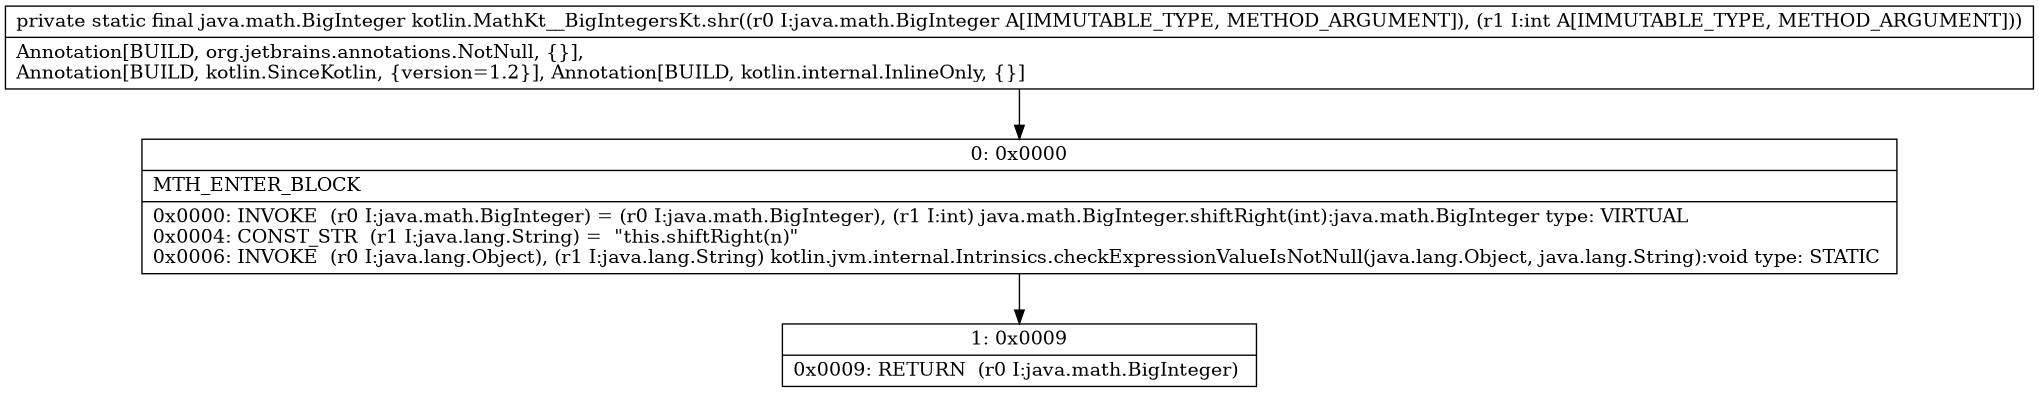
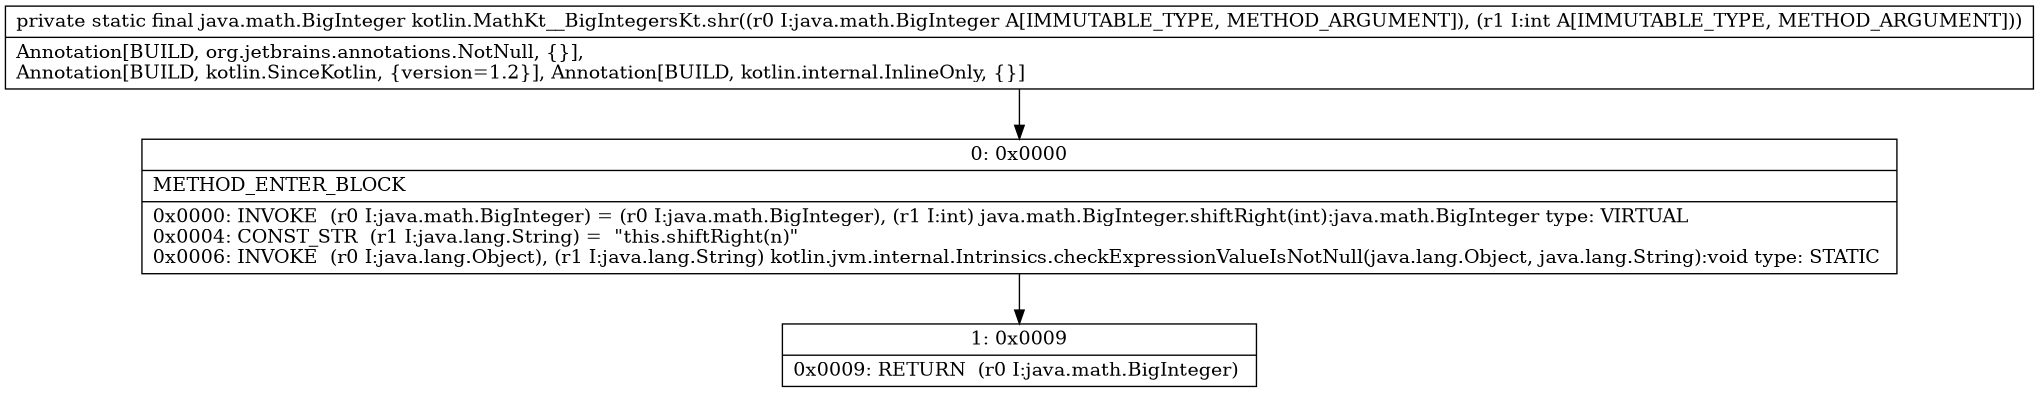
  digraph {
    node [shape=record]
-   n1 [label="{0\:\ 0x0000|MTH_ENTER_BLOCK\l|0x0000: INVOKE  (r0 I:java.math.BigInteger) = (r0 I:java.math.BigInteger), (r1 I:int) java.math.BigInteger.shiftRight(int):java.math.BigInteger type: VIRTUAL \l0x0004: CONST_STR  (r1 I:java.lang.String) =  \"this.shiftRight(n)\" \l0x0006: INVOKE  (r0 I:java.lang.Object), (r1 I:java.lang.String) kotlin.jvm.internal.Intrinsics.checkExpressionValueIsNotNull(java.lang.Object, java.lang.String):void type: STATIC \l}"]
+   n1 [label="{0\:\ 0x0000|METHOD_ENTER_BLOCK\l|0x0000: INVOKE  (r0 I:java.math.BigInteger) = (r0 I:java.math.BigInteger), (r1 I:int) java.math.BigInteger.shiftRight(int):java.math.BigInteger type: VIRTUAL \l0x0004: CONST_STR  (r1 I:java.lang.String) =  \"this.shiftRight(n)\" \l0x0006: INVOKE  (r0 I:java.lang.Object), (r1 I:java.lang.String) kotlin.jvm.internal.Intrinsics.checkExpressionValueIsNotNull(java.lang.Object, java.lang.String):void type: STATIC \l}"]
    n2 [label="{1\:\ 0x0009|0x0009: RETURN  (r0 I:java.math.BigInteger) \l}"]
    n3 [label="{private static final java.math.BigInteger kotlin.MathKt__BigIntegersKt.shr((r0 I:java.math.BigInteger A[IMMUTABLE_TYPE, METHOD_ARGUMENT]), (r1 I:int A[IMMUTABLE_TYPE, METHOD_ARGUMENT]))  | Annotation[BUILD, org.jetbrains.annotations.NotNull, \{\}], \lAnnotation[BUILD, kotlin.SinceKotlin, \{version=1.2\}], Annotation[BUILD, kotlin.internal.InlineOnly, \{\}]\l}"]
    n1 -> n2
    n3 -> n1
  }
